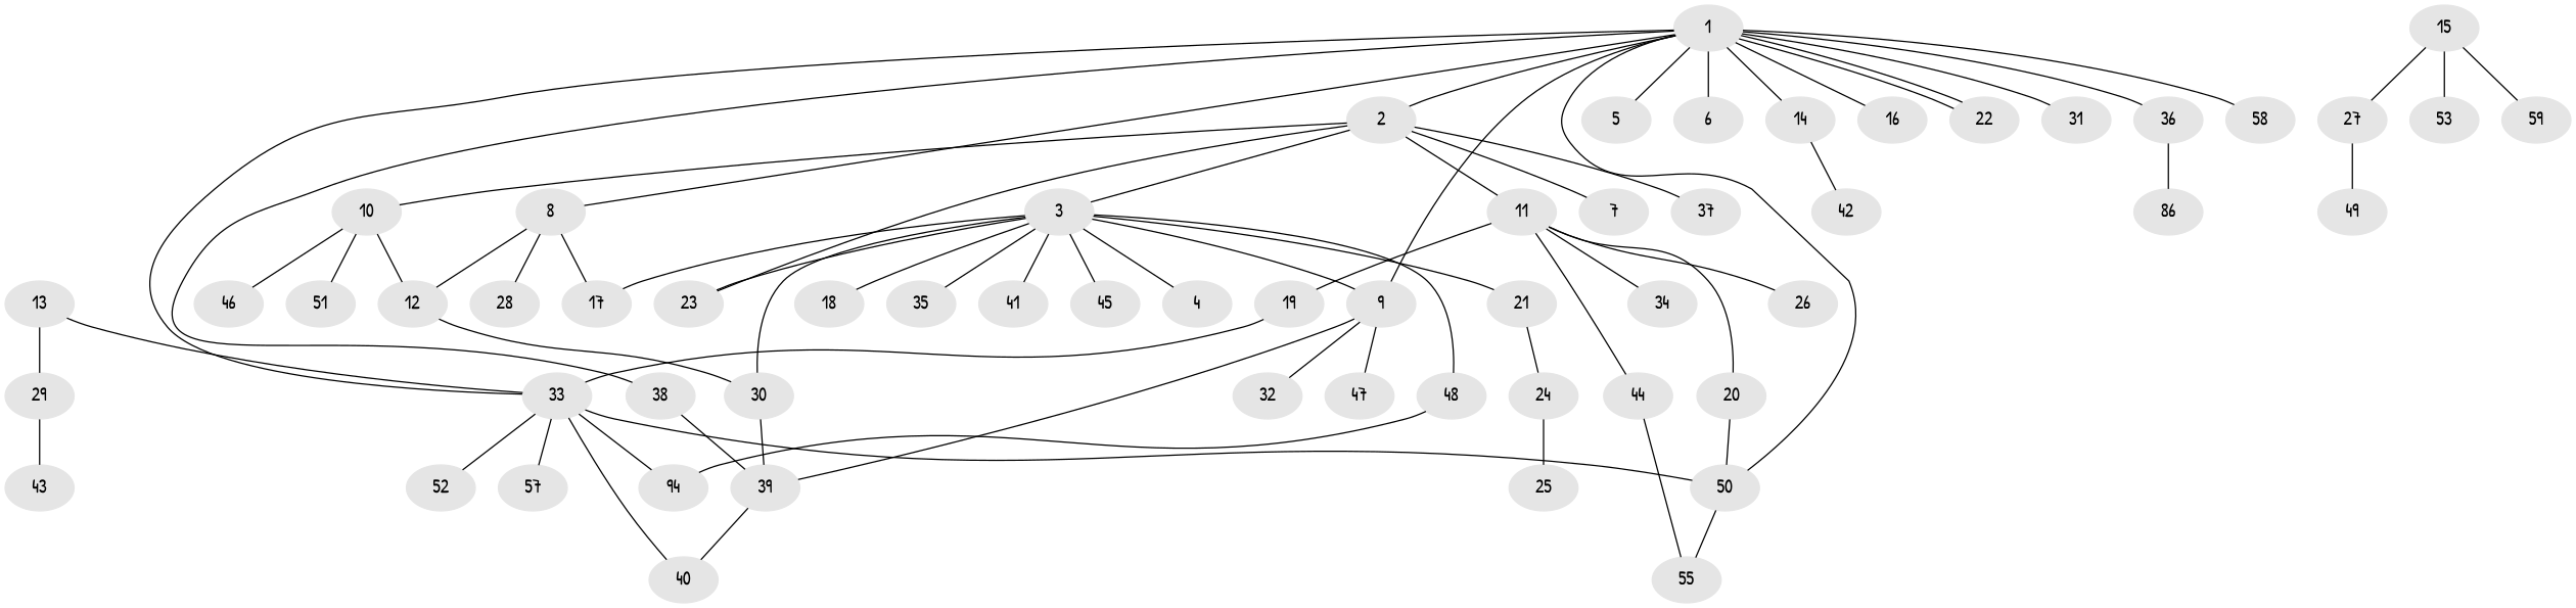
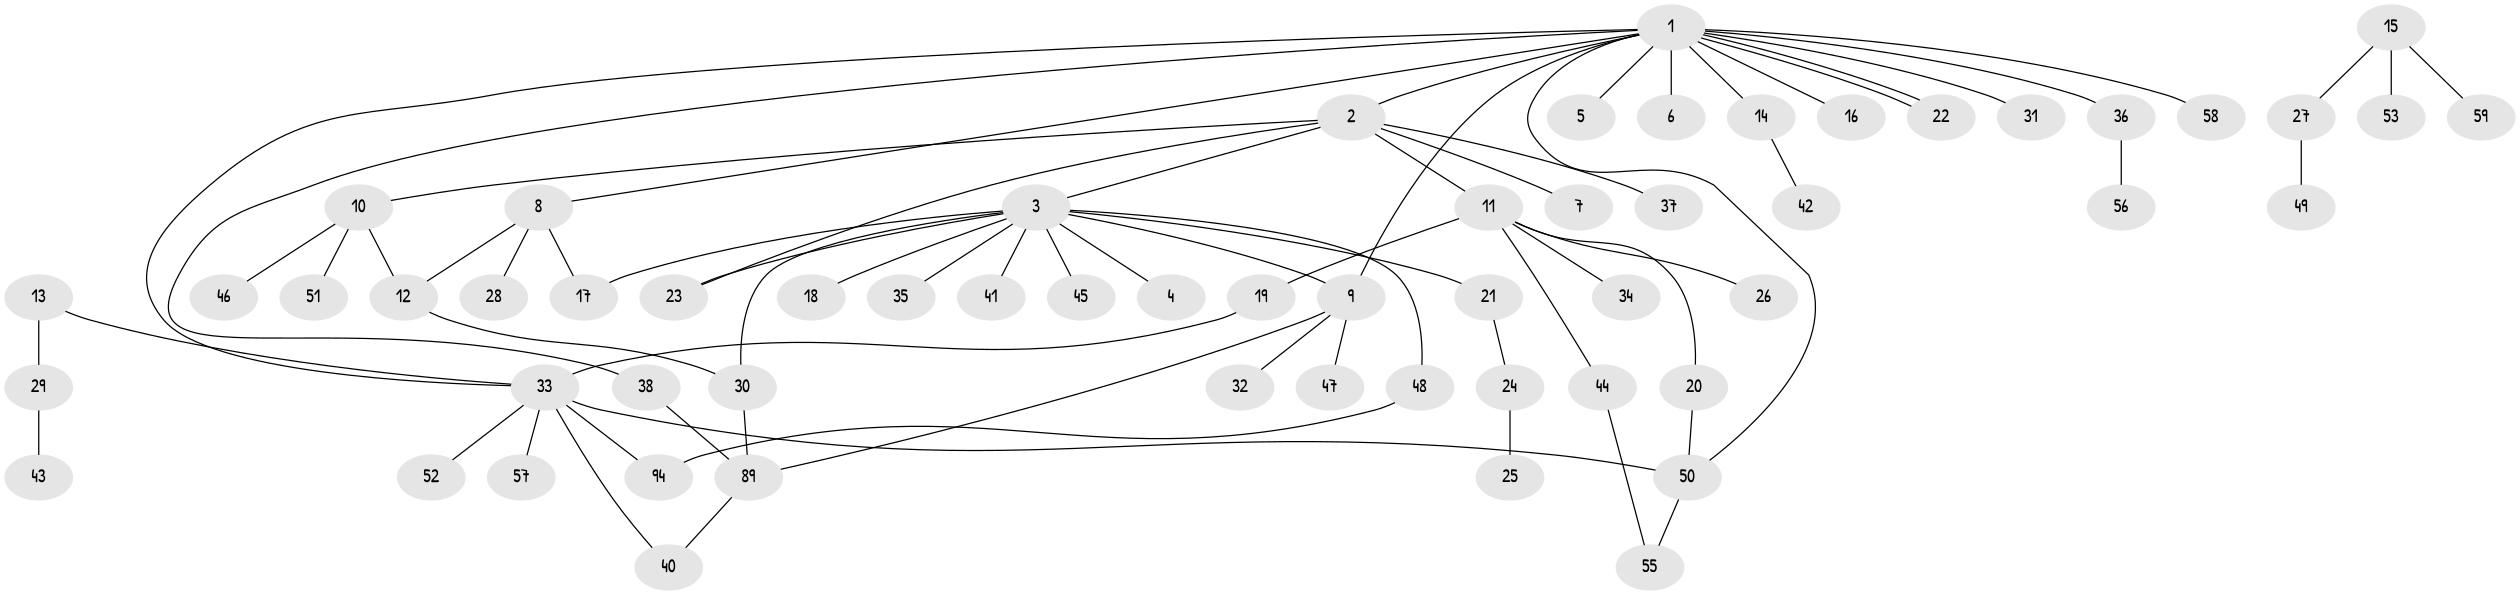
  graph {
    fontname="Patrick Hand"
    node [color=gray90 fontname="Patrick Hand" style=filled]
    edge [fontname="Patrick Hand"]
    1
    2
    5
    6
    8
    9
    14
    16
    22
    31
    33
    36
    38
    50
    58
    3
    7
    10
    11
    23
    37
    17
    12
    28
    32
-   39
+   39 [label=89]
    47
    42
    40
    52
    n31 [label=94]
    57
-   56 [label=86]
+   56
    55
    4
    18
    21
    30
    35
    41
    45
    48
    46
    51
    19
    20
    26
    34
    44
    15
    27
    53
    59
    24
    13
    29
    43
    49
    25
    1 -- 2
    1 -- 5
    1 -- 6
    1 -- 8
    1 -- 9
    1 -- 14
    1 -- 16
    1 -- 22
    1 -- 22
    1 -- 31
    1 -- 33
    1 -- 36
    1 -- 38
    1 -- 50
    1 -- 58
    2 -- 3
    2 -- 7
    2 -- 10
    2 -- 11
    2 -- 23
    2 -- 37
    8 -- 17
    8 -- 12
    8 -- 28
    9 -- 32
    9 -- 39
    9 -- 47
    14 -- 42
    33 -- 50
    33 -- 40
    33 -- 52
    33 -- n31
    33 -- 57
    36 -- 56
    38 -- 39
    50 -- 55
    3 -- 9
    3 -- 23
    3 -- 17
    3 -- 4
    3 -- 18
    3 -- 21
    3 -- 30
    3 -- 35
    3 -- 41
    3 -- 45
    3 -- 48
    10 -- 12
    10 -- 46
    10 -- 51
    11 -- 19
    11 -- 20
    11 -- 26
    11 -- 34
    11 -- 44
    12 -- 30
    39 -- 40
    21 -- 24
    30 -- 39
    48 -- n31
    19 -- 33
    20 -- 50
    44 -- 55
    15 -- 27
    15 -- 53
    15 -- 59
    27 -- 49
    24 -- 25
    13 -- 33
    13 -- 29
    29 -- 43
  }
